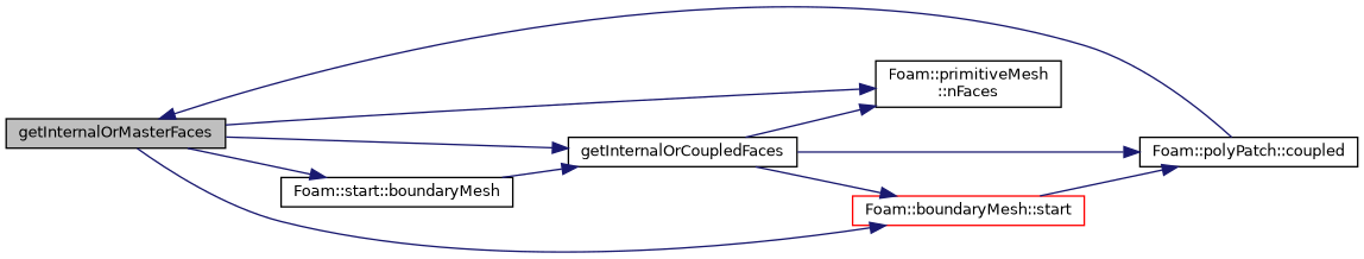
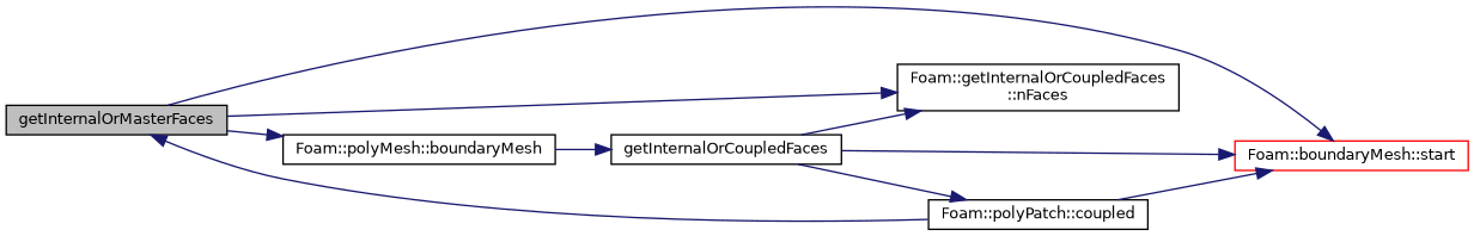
  digraph {
    rankdir=LR
    node [color=black fontname=Helvetica fontsize=10 shape=record]
    edge [color=midnightblue fontname=Helvetica fontsize=10 labelfontname=Helvetica labelfontsize=10 style=solid]
    n1 [fillcolor=grey75 fontcolor=black height=0.2 label=getInternalOrMasterFaces style=filled width=0.4]
-   n2 [height=0.2 label="Foam::start::boundaryMesh" width=0.4]
+   n2 [height=0.2 label="Foam::polyMesh::boundaryMesh" width=0.4]
    n3 [height=0.2 label=getInternalOrCoupledFaces width=0.4]
-   n4 [height=0.2 label="Foam::primitiveMesh\l::nFaces" width=0.4]
+   n4 [height=0.2 label="Foam::getInternalOrCoupledFaces\l::nFaces" width=0.4]
    n5 [color=red height=0.2 label="Foam::boundaryMesh::start" width=0.4]
    n6 [height=0.2 label="Foam::polyPatch::coupled" width=0.4]
    n1 -> n2
-   n1 -> n3
    n1 -> n4
    n1 -> n5
    n2 -> n3
    n3 -> n4
    n3 -> n5
    n3 -> n6
-   n5 -> n6
+   n6 -> n5
    n6 -> n1
  }
